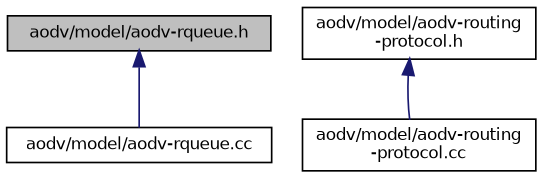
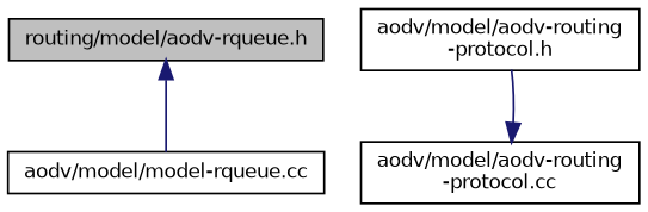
  digraph {
    node [color=black fillcolor=white fontname=Helvetica fontsize=10 shape=record style=filled]
    edge [color=midnightblue dir=back fontname=Helvetica fontsize=10 labelfontname=Helvetica labelfontsize=10 style=solid]
-   n1 [fillcolor=grey75 fontcolor=black height=0.2 label="aodv/model/aodv-rqueue.h" width=0.4]
-   n2 [height=0.2 label="aodv/model/aodv-rqueue.cc" width=0.4]
+   n1 [fillcolor=grey75 fontcolor=black height=0.2 label="routing/model/aodv-rqueue.h" width=0.4]
+   n2 [height=0.2 label="aodv/model/model-rqueue.cc" width=0.4]
    n3 [height=0.2 label="aodv/model/aodv-routing\l-protocol.h" width=0.4]
    n4 [height=0.2 label="aodv/model/aodv-routing\l-protocol.cc" width=0.4]
    n1 -> n2
-   n3 -> n4
+   n4 -> n3
  }
